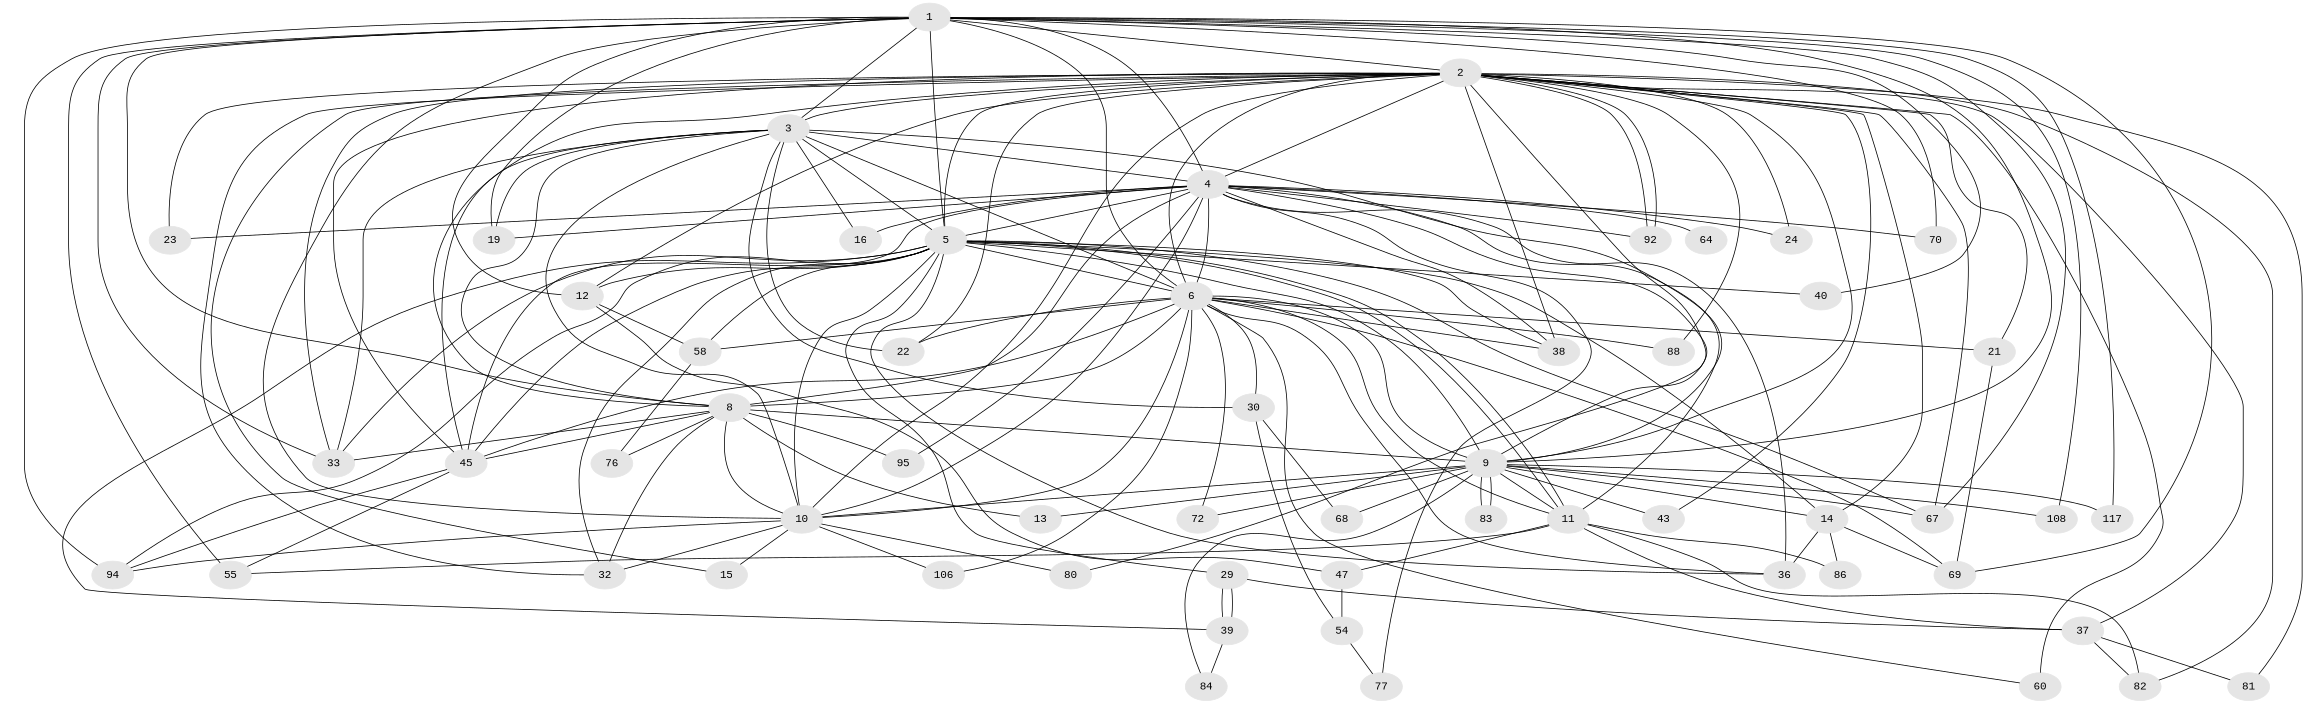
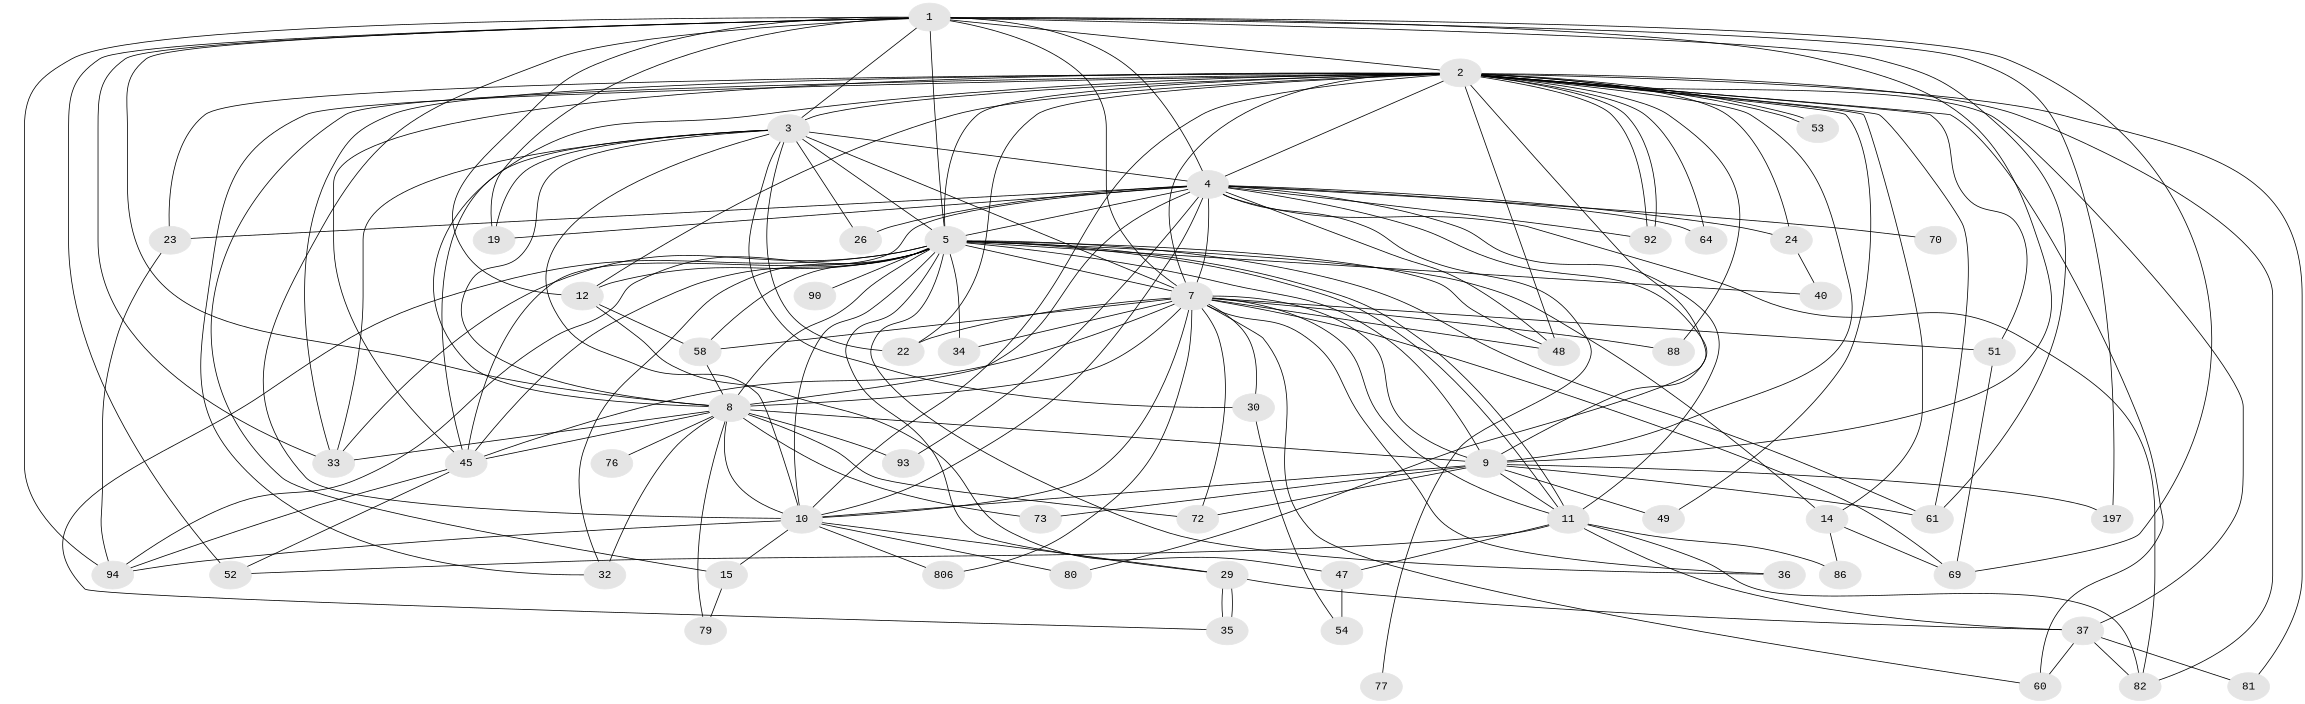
  graph {
    fontname="Liberation Mono"
    node [color=gray90 fontname="Liberation Mono" style=filled]
    edge [fontname="Liberation Mono"]
    1 [super="+27"]
    2 [super="+56+25+91"]
    3 [super="+101+17"]
    4 [super="+38+26"]
    5 [super="+39+6+51+31+46"]
-   7 [label=6]
+   7
    8 [super="+55+89"]
    9 [super="+65+112"]
    10 [super="+20"]
    12 [super="+28+109"]
    19 [super="+119"]
    33 [super="+78+71"]
    40
-   52 [super="+96" label=55]
-   61 [super="+116" label=67]
+   52 [super="+96"]
+   61 [super="+116"]
    69 [super="+87"]
    70
    94 [super="+97"]
-   108
-   117
+   117 [label=197]
    14 [super="+73+75"]
    15
-   21
+   21 [label=51]
    22 [super="+41"]
    23
    24
    32 [super="+50"]
    37 [super="+99+123"]
    45 [super="+62+107+104"]
-   48 [super="+110" label=38]
-   49 [label=43]
+   48 [super="+110"]
+   49
+   53
    60
    64
    80
    81
    82 [super="+98"]
    88
    92 [super="+93"]
-   16 [super="+67"]
+   16 [super="+67" label=26]
    30
    11 [super="+18+42+57"]
    77
-   95
+   95 [label=93]
+   90
    29
-   35 [label=39]
+   34
+   35
    36
    58 [super="+100"]
    72 [super="+120"]
-   106
-   13
+   106 [label=806]
+   13 [label=73]
    76
-   68
-   83
-   84
+   79
    47
    86
    54
    1 -- 2
    1 -- 3
    1 -- 4
    1 -- 5 [weight=3]
    1 -- 7
    1 -- 8
    1 -- 9
    1 -- 10
    1 -- 12
    1 -- 19
    1 -- 33
-   1 -- 40
+   24 -- 40
    1 -- 52
    1 -- 61
    1 -- 69
-   1 -- 70
    1 -- 94
-   1 -- 108
    1 -- 117
    2 -- 3
    2 -- 4 [weight=2]
    2 -- 5 [weight=3]
    2 -- 7
    2 -- 8
    2 -- 9
    2 -- 10
    2 -- 12
    2 -- 33
    2 -- 61
    2 -- 14
    2 -- 15
    2 -- 21
    2 -- 22
    2 -- 23
    2 -- 24
    2 -- 32
    2 -- 37
    2 -- 45
    2 -- 48
    2 -- 49
+   2 -- 53
+   2 -- 53
    2 -- 60
+   2 -- 64
    2 -- 80
    2 -- 81
    2 -- 82
    2 -- 88
    2 -- 92
    2 -- 92
    3 -- 4 [weight=3]
    3 -- 5 [weight=2]
    3 -- 7
    3 -- 8 [weight=2]
-   3 -- 9
    3 -- 10 [weight=2]
    3 -- 19
    3 -- 33
    3 -- 22
    3 -- 45
    3 -- 16
    3 -- 30
    4 -- 5 [weight=3]
    4 -- 7
    4 -- 8
    4 -- 9
    4 -- 10
    4 -- 19
    4 -- 70
    4 -- 23
    4 -- 24
    4 -- 45
    4 -- 48
    4 -- 64
-   4 -- 36
+   4 -- 82
    4 -- 92
    4 -- 16 [weight=2]
    4 -- 11 [weight=2]
    4 -- 77
    4 -- 95
    5 -- 7 [weight=3]
+   5 -- 8 [weight=3]
    5 -- 9 [weight=4]
    5 -- 10 [weight=3]
    5 -- 12 [weight=2]
    5 -- 33
    5 -- 40 [weight=2]
    5 -- 61
    5 -- 94
    5 -- 14
    5 -- 32
    5 -- 45
    5 -- 48
    5 -- 11 [weight=3]
    5 -- 11
+   5 -- 90
    5 -- 29
+   5 -- 34
    5 -- 35
    5 -- 36
    5 -- 58
    7 -- 8
    7 -- 9
    7 -- 10 [weight=2]
    7 -- 69
    7 -- 21
    7 -- 22
    7 -- 45
    7 -- 48
    7 -- 60
    7 -- 88
    7 -- 30
    7 -- 11
+   7 -- 34
    7 -- 36
    7 -- 58
    7 -- 72
    7 -- 106
    8 -- 9 [weight=4]
    8 -- 10
    8 -- 33
    8 -- 32
    8 -- 45
    8 -- 95
+   8 -- 72
    8 -- 13
    8 -- 76
+   8 -- 79
    9 -- 10
    9 -- 61
-   9 -- 108
    9 -- 117
-   9 -- 14 [weight=2]
    9 -- 49
    9 -- 11 [weight=2]
    9 -- 72
    9 -- 13
-   9 -- 68
-   9 -- 83
-   9 -- 83
-   9 -- 84
    10 -- 94
    10 -- 15
    10 -- 80
-   10 -- 32
+   10 -- 29
    10 -- 106
    12 -- 58
    12 -- 47
    14 -- 69
-   14 -- 36
    14 -- 86
+   15 -- 79
    21 -- 69
+   23 -- 94
+   37 -- 60
    37 -- 81
    37 -- 82
    45 -- 52
    45 -- 94
-   30 -- 68
    30 -- 54
    11 -- 52
    11 -- 37
    11 -- 82
    11 -- 47
    11 -- 86
    29 -- 37
    29 -- 35
    29 -- 35
-   35 -- 84
-   58 -- 76
+   58 -- 8
    47 -- 54
-   54 -- 77
  }
